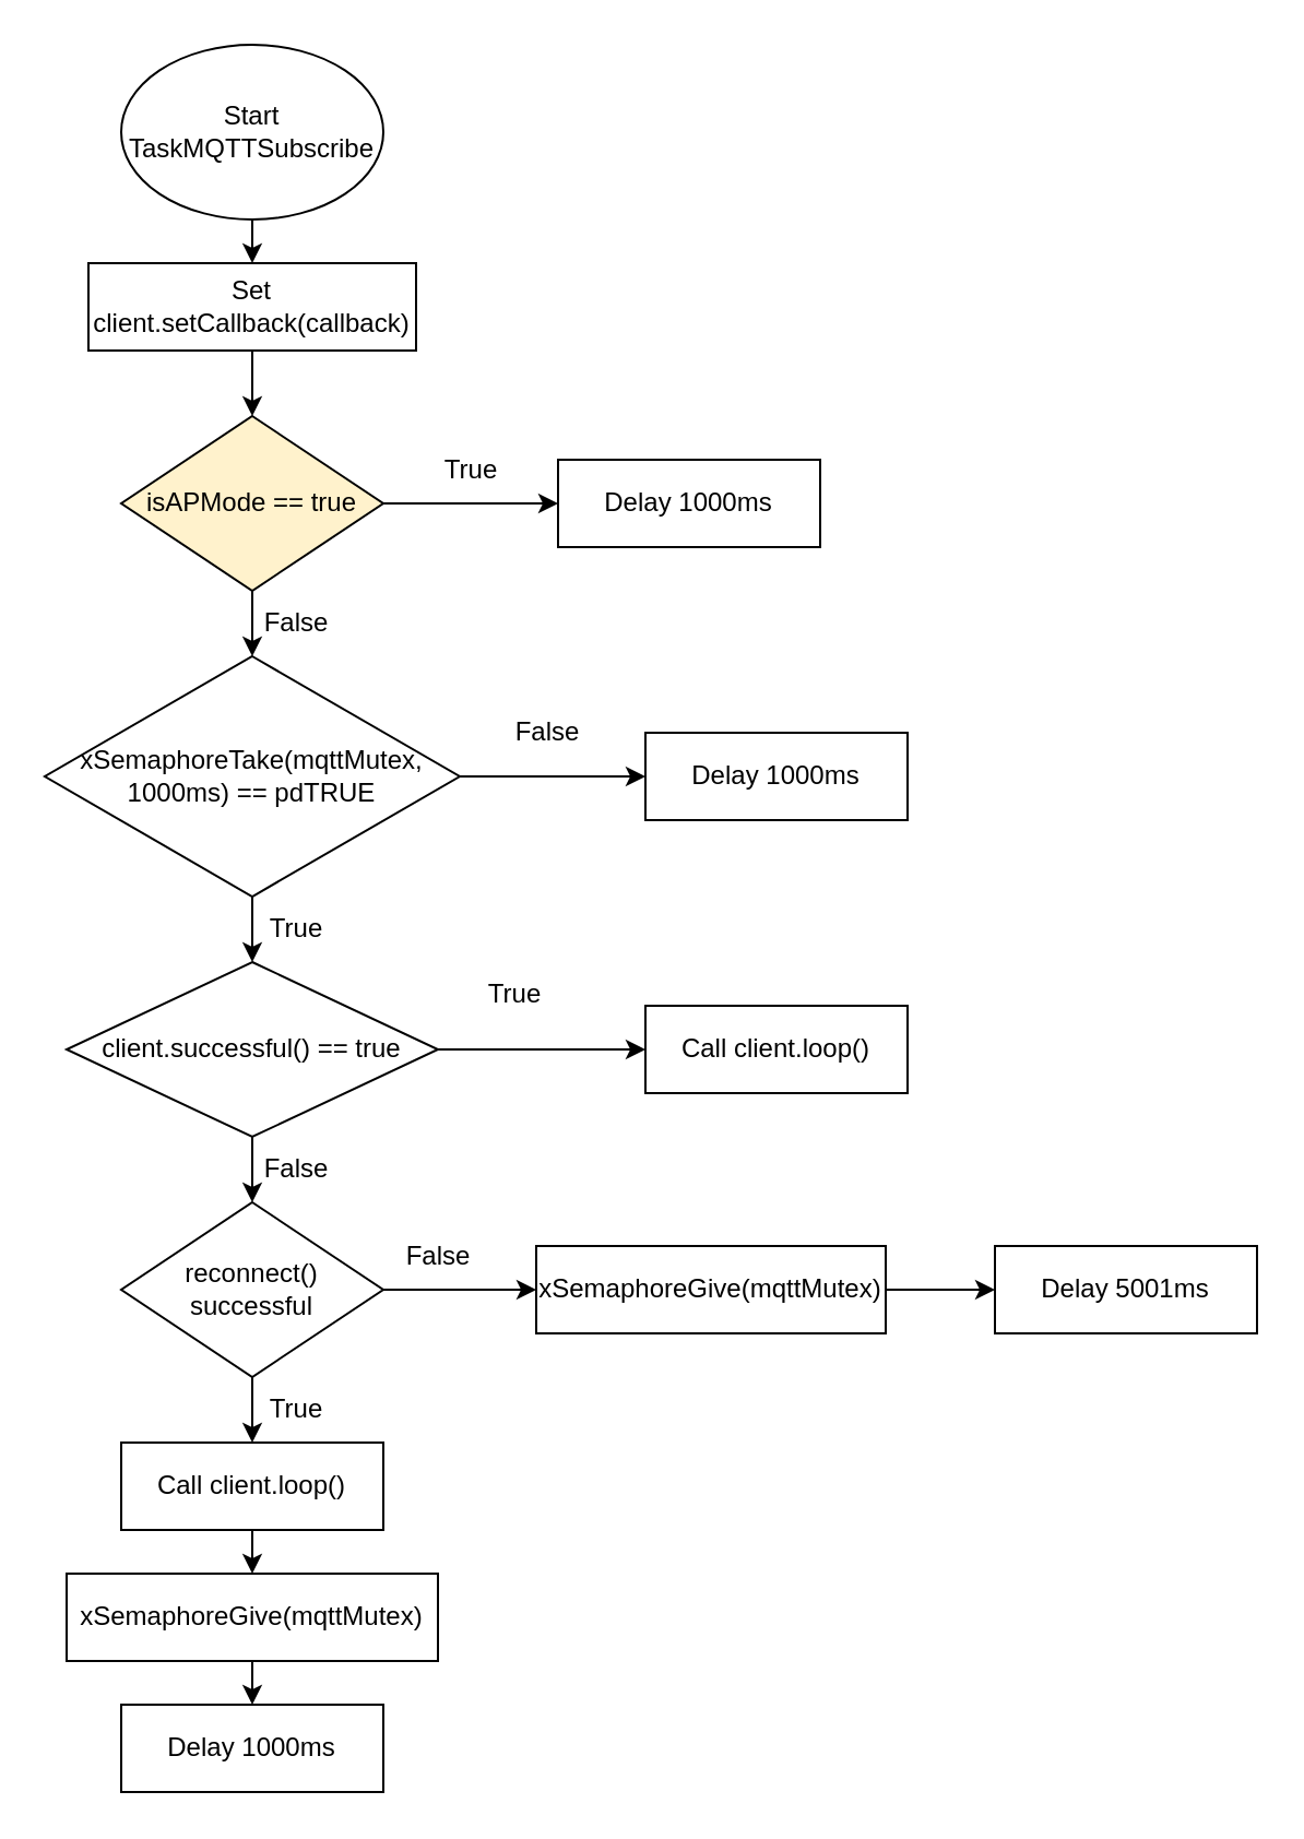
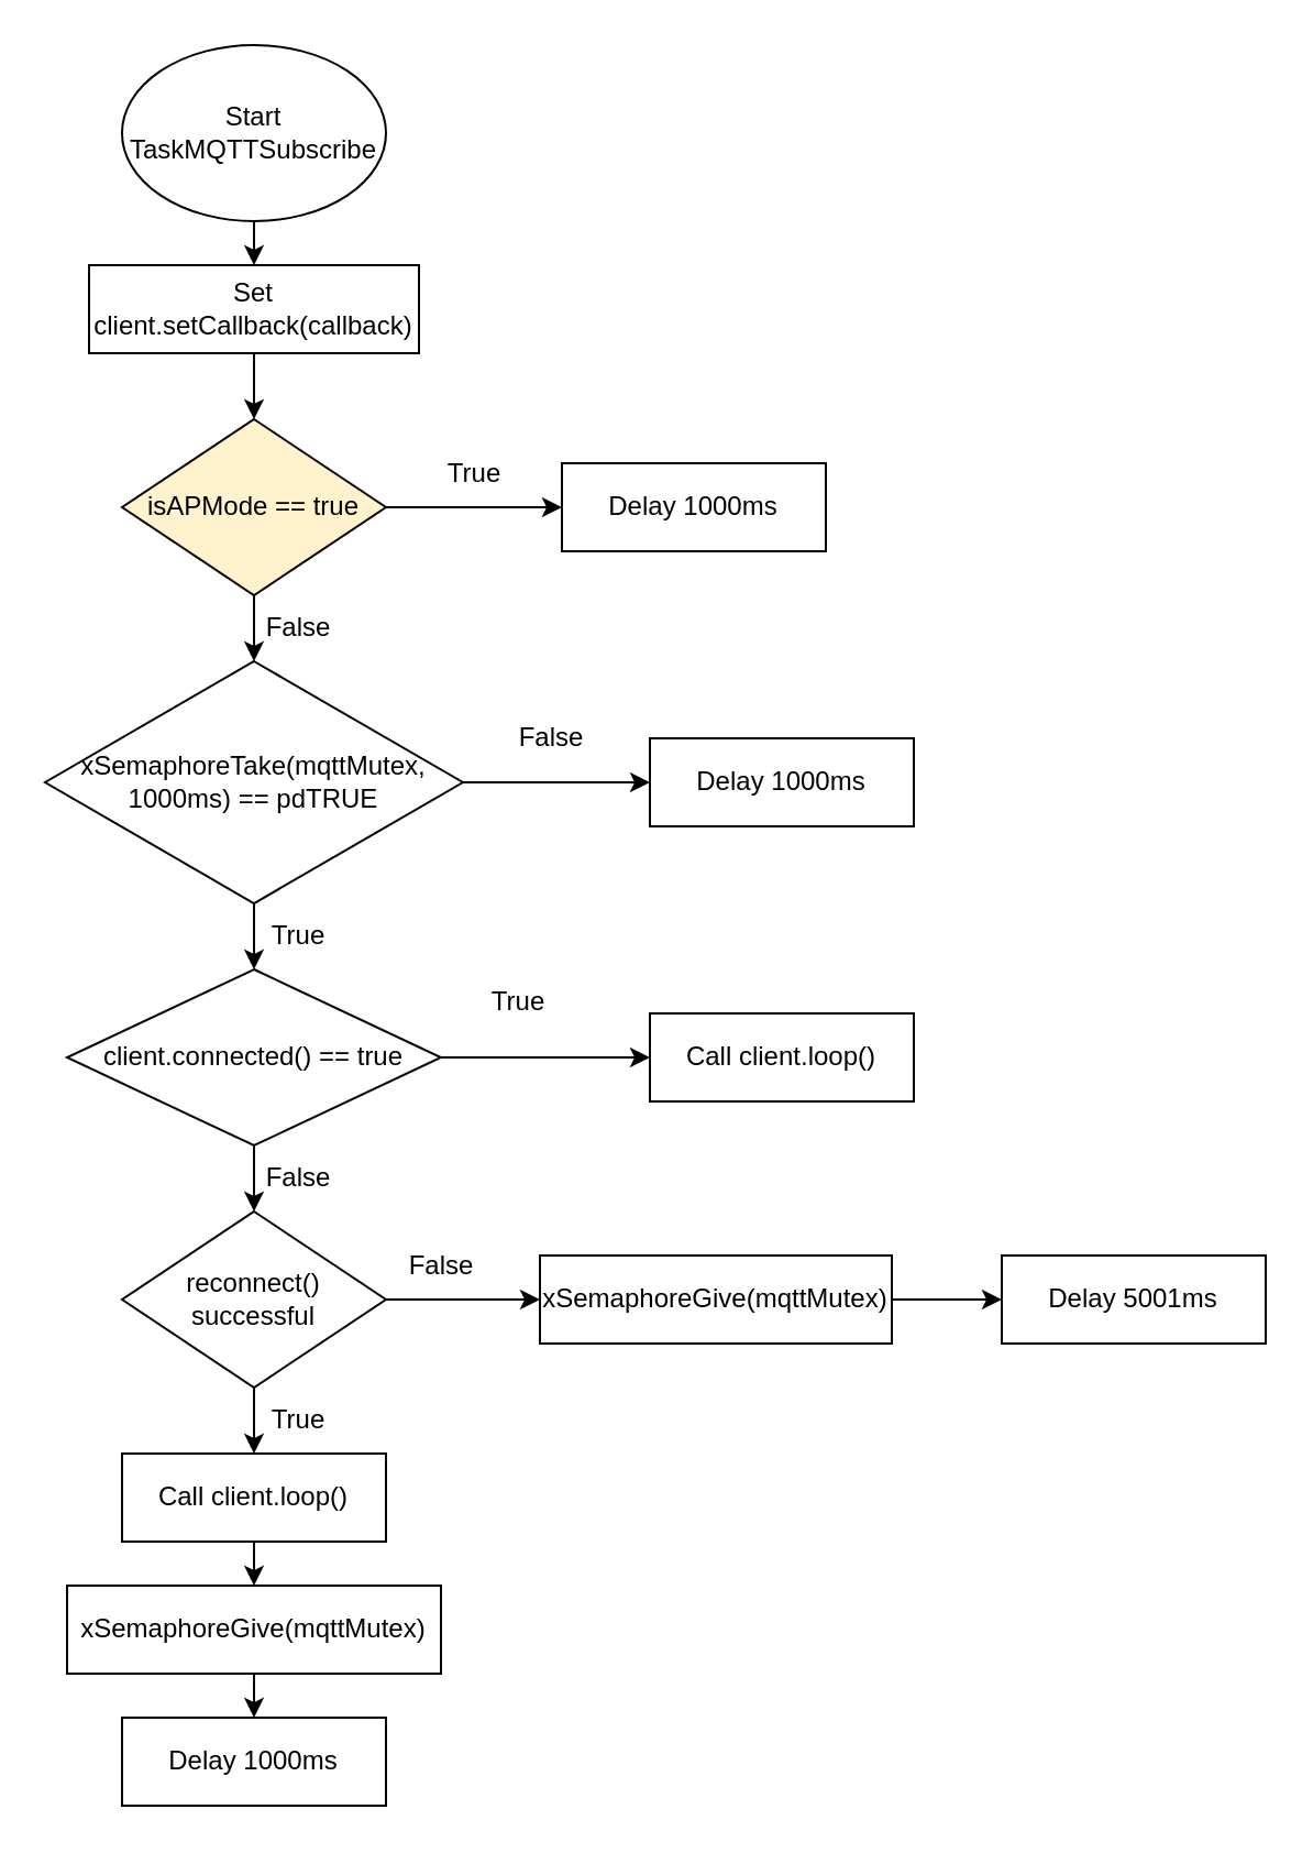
  <mxCell id="0" />
  <mxCell id="1" parent="0" />
  <mxCell id="2" style="edgeStyle=orthogonalEdgeStyle;rounded=0;orthogonalLoop=1;jettySize=auto;html=1;exitX=0.5;exitY=1;exitDx=0;exitDy=0;entryX=0.5;entryY=0;entryDx=0;entryDy=0;" edge="1" parent="1" source="3" target="5"><mxGeometry relative="1" as="geometry" /></mxCell>
  <mxCell id="3" value="&lt;p style=&quot;white-space-collapse: preserve;&quot; dir=&quot;auto&quot;&gt;Start TaskMQTTSubscribe&lt;/p&gt;" style="ellipse;whiteSpace=wrap;html=1;" vertex="1" parent="1"><mxGeometry x="55" y="20" width="120" height="80" as="geometry" /></mxCell>
  <mxCell id="4" style="edgeStyle=orthogonalEdgeStyle;rounded=0;orthogonalLoop=1;jettySize=auto;html=1;exitX=0.5;exitY=1;exitDx=0;exitDy=0;entryX=0.5;entryY=0;entryDx=0;entryDy=0;" edge="1" parent="1" source="5" target="8"><mxGeometry relative="1" as="geometry" /></mxCell>
  <mxCell id="5" value="&lt;p style=&quot;white-space-collapse: preserve;&quot; dir=&quot;auto&quot;&gt;Set client.setCallback(callback)&lt;/p&gt;" style="rounded=0;whiteSpace=wrap;html=1;" vertex="1" parent="1"><mxGeometry x="40" y="120" width="150" height="40" as="geometry" /></mxCell>
  <mxCell id="6" style="edgeStyle=orthogonalEdgeStyle;rounded=0;orthogonalLoop=1;jettySize=auto;html=1;exitX=1;exitY=0.5;exitDx=0;exitDy=0;entryX=0;entryY=0.5;entryDx=0;entryDy=0;" edge="1" parent="1" source="8" target="9"><mxGeometry relative="1" as="geometry" /></mxCell>
  <mxCell id="7" style="edgeStyle=orthogonalEdgeStyle;rounded=0;orthogonalLoop=1;jettySize=auto;html=1;exitX=0.5;exitY=1;exitDx=0;exitDy=0;entryX=0.5;entryY=0;entryDx=0;entryDy=0;" edge="1" parent="1" source="8" target="13"><mxGeometry relative="1" as="geometry" /></mxCell>
  <mxCell id="8" value="&lt;p style=&quot;white-space-collapse: preserve;&quot; dir=&quot;auto&quot;&gt;isAPMode == true&lt;/p&gt;" style="rhombus;whiteSpace=wrap;html=1;fillColor=#fff2cc;" vertex="1" parent="1"><mxGeometry x="55" y="190" width="120" height="80" as="geometry" /></mxCell>
  <mxCell id="9" value="&lt;p style=&quot;white-space-collapse: preserve;&quot; dir=&quot;auto&quot;&gt;Delay 1000ms&lt;/p&gt;" style="rounded=0;whiteSpace=wrap;html=1;" vertex="1" parent="1"><mxGeometry x="255" y="210" width="120" height="40" as="geometry" /></mxCell>
  <mxCell id="10" value="True" style="text;html=1;align=center;verticalAlign=middle;resizable=0;points=[];autosize=1;strokeColor=none;fillColor=none;" vertex="1" parent="1"><mxGeometry x="190" y="200" width="50" height="30" as="geometry" /></mxCell>
  <mxCell id="11" style="edgeStyle=orthogonalEdgeStyle;rounded=0;orthogonalLoop=1;jettySize=auto;html=1;exitX=1;exitY=0.5;exitDx=0;exitDy=0;" edge="1" parent="1" source="13" target="15"><mxGeometry relative="1" as="geometry" /></mxCell>
  <mxCell id="12" style="edgeStyle=orthogonalEdgeStyle;rounded=0;orthogonalLoop=1;jettySize=auto;html=1;exitX=0.5;exitY=1;exitDx=0;exitDy=0;entryX=0.5;entryY=0;entryDx=0;entryDy=0;" edge="1" parent="1" source="13" target="19"><mxGeometry relative="1" as="geometry" /></mxCell>
  <mxCell id="13" value="&lt;p style=&quot;white-space-collapse: preserve;&quot; dir=&quot;auto&quot;&gt;xSemaphoreTake(mqttMutex, 1000ms) == pdTRUE&lt;/p&gt;" style="rhombus;whiteSpace=wrap;html=1;" vertex="1" parent="1"><mxGeometry x="20" y="300" width="190" height="110" as="geometry" /></mxCell>
  <mxCell id="14" value="False" style="text;html=1;align=center;verticalAlign=middle;resizable=0;points=[];autosize=1;strokeColor=none;fillColor=none;" vertex="1" parent="1"><mxGeometry x="110" y="270" width="50" height="30" as="geometry" /></mxCell>
  <mxCell id="15" value="&lt;p style=&quot;white-space-collapse: preserve;&quot; dir=&quot;auto&quot;&gt;Delay 1000ms&lt;/p&gt;" style="rounded=0;whiteSpace=wrap;html=1;" vertex="1" parent="1"><mxGeometry x="295" y="335" width="120" height="40" as="geometry" /></mxCell>
  <mxCell id="16" value="False" style="text;html=1;align=center;verticalAlign=middle;resizable=0;points=[];autosize=1;strokeColor=none;fillColor=none;" vertex="1" parent="1"><mxGeometry x="225" y="320" width="50" height="30" as="geometry" /></mxCell>
  <mxCell id="17" style="edgeStyle=orthogonalEdgeStyle;rounded=0;orthogonalLoop=1;jettySize=auto;html=1;exitX=1;exitY=0.5;exitDx=0;exitDy=0;entryX=0;entryY=0.5;entryDx=0;entryDy=0;" edge="1" parent="1" source="19" target="20"><mxGeometry relative="1" as="geometry" /></mxCell>
  <mxCell id="18" style="edgeStyle=orthogonalEdgeStyle;rounded=0;orthogonalLoop=1;jettySize=auto;html=1;exitX=0.5;exitY=1;exitDx=0;exitDy=0;" edge="1" parent="1" source="19" target="24"><mxGeometry relative="1" as="geometry" /></mxCell>
- <mxCell id="19" value="&lt;p style=&quot;white-space-collapse: preserve;&quot; dir=&quot;auto&quot;&gt;client.successful() == true&lt;/p&gt;" style="rhombus;whiteSpace=wrap;html=1;" vertex="1" parent="1"><mxGeometry x="30" y="440" width="170" height="80" as="geometry" /></mxCell>
+ <mxCell id="19" value="&lt;p style=&quot;white-space-collapse: preserve;&quot; dir=&quot;auto&quot;&gt;client.connected() == true&lt;/p&gt;" style="rhombus;whiteSpace=wrap;html=1;" vertex="1" parent="1"><mxGeometry x="30" y="440" width="170" height="80" as="geometry" /></mxCell>
  <mxCell id="20" value="&lt;p style=&quot;white-space-collapse: preserve;&quot; dir=&quot;auto&quot;&gt;Call client.loop()&lt;/p&gt;" style="rounded=0;whiteSpace=wrap;html=1;" vertex="1" parent="1"><mxGeometry x="295" y="460" width="120" height="40" as="geometry" /></mxCell>
  <mxCell id="21" value="True" style="text;html=1;align=center;verticalAlign=middle;resizable=0;points=[];autosize=1;strokeColor=none;fillColor=none;" vertex="1" parent="1"><mxGeometry x="210" y="440" width="50" height="30" as="geometry" /></mxCell>
  <mxCell id="22" style="edgeStyle=orthogonalEdgeStyle;rounded=0;orthogonalLoop=1;jettySize=auto;html=1;exitX=1;exitY=0.5;exitDx=0;exitDy=0;entryX=0;entryY=0.5;entryDx=0;entryDy=0;" edge="1" parent="1" source="24" target="28"><mxGeometry relative="1" as="geometry" /></mxCell>
  <mxCell id="23" style="edgeStyle=orthogonalEdgeStyle;rounded=0;orthogonalLoop=1;jettySize=auto;html=1;exitX=0.5;exitY=1;exitDx=0;exitDy=0;entryX=0.5;entryY=0;entryDx=0;entryDy=0;" edge="1" parent="1" source="24" target="32"><mxGeometry relative="1" as="geometry" /></mxCell>
  <mxCell id="24" value="&lt;p style=&quot;white-space-collapse: preserve;&quot; dir=&quot;auto&quot;&gt;reconnect() successful&lt;/p&gt;" style="rhombus;whiteSpace=wrap;html=1;" vertex="1" parent="1"><mxGeometry x="55" y="550" width="120" height="80" as="geometry" /></mxCell>
  <mxCell id="25" value="True" style="text;html=1;align=center;verticalAlign=middle;resizable=0;points=[];autosize=1;strokeColor=none;fillColor=none;" vertex="1" parent="1"><mxGeometry x="110" y="410" width="50" height="30" as="geometry" /></mxCell>
  <mxCell id="26" value="False" style="text;html=1;align=center;verticalAlign=middle;resizable=0;points=[];autosize=1;strokeColor=none;fillColor=none;" vertex="1" parent="1"><mxGeometry x="110" y="520" width="50" height="30" as="geometry" /></mxCell>
  <mxCell id="27" style="edgeStyle=orthogonalEdgeStyle;rounded=0;orthogonalLoop=1;jettySize=auto;html=1;exitX=1;exitY=0.5;exitDx=0;exitDy=0;entryX=0;entryY=0.5;entryDx=0;entryDy=0;" edge="1" parent="1" source="28" target="30"><mxGeometry relative="1" as="geometry" /></mxCell>
  <mxCell id="28" value="&lt;p style=&quot;white-space-collapse: preserve;&quot; dir=&quot;auto&quot;&gt;xSemaphoreGive(mqttMutex)&lt;/p&gt;" style="rounded=0;whiteSpace=wrap;html=1;" vertex="1" parent="1"><mxGeometry x="245" y="570" width="160" height="40" as="geometry" /></mxCell>
  <mxCell id="29" value="False" style="text;html=1;align=center;verticalAlign=middle;resizable=0;points=[];autosize=1;strokeColor=none;fillColor=none;" vertex="1" parent="1"><mxGeometry x="175" y="560" width="50" height="30" as="geometry" /></mxCell>
  <mxCell id="30" value="&lt;p style=&quot;white-space-collapse: preserve;&quot; dir=&quot;auto&quot;&gt;Delay 5001ms&lt;/p&gt;" style="rounded=0;whiteSpace=wrap;html=1;" vertex="1" parent="1"><mxGeometry x="455" y="570" width="120" height="40" as="geometry" /></mxCell>
  <mxCell id="31" style="edgeStyle=orthogonalEdgeStyle;rounded=0;orthogonalLoop=1;jettySize=auto;html=1;exitX=0.5;exitY=1;exitDx=0;exitDy=0;entryX=0.5;entryY=0;entryDx=0;entryDy=0;" edge="1" parent="1" source="32" target="34"><mxGeometry relative="1" as="geometry" /></mxCell>
  <mxCell id="32" value="&lt;p style=&quot;white-space-collapse: preserve;&quot; dir=&quot;auto&quot;&gt;Call client.loop()&lt;/p&gt;" style="rounded=0;whiteSpace=wrap;html=1;" vertex="1" parent="1"><mxGeometry x="55" y="660" width="120" height="40" as="geometry" /></mxCell>
  <mxCell id="33" style="edgeStyle=orthogonalEdgeStyle;rounded=0;orthogonalLoop=1;jettySize=auto;html=1;exitX=0.5;exitY=1;exitDx=0;exitDy=0;entryX=0.5;entryY=0;entryDx=0;entryDy=0;" edge="1" parent="1" source="34" target="36"><mxGeometry relative="1" as="geometry" /></mxCell>
  <mxCell id="34" value="&lt;p style=&quot;white-space-collapse: preserve;&quot; dir=&quot;auto&quot;&gt;xSemaphoreGive(mqttMutex)&lt;/p&gt;" style="rounded=0;whiteSpace=wrap;html=1;" vertex="1" parent="1"><mxGeometry x="30" y="720" width="170" height="40" as="geometry" /></mxCell>
  <mxCell id="35" value="True" style="text;html=1;align=center;verticalAlign=middle;resizable=0;points=[];autosize=1;strokeColor=none;fillColor=none;" vertex="1" parent="1"><mxGeometry x="110" y="630" width="50" height="30" as="geometry" /></mxCell>
  <mxCell id="36" value="&lt;p style=&quot;white-space-collapse: preserve;&quot; dir=&quot;auto&quot;&gt;Delay 1000ms&lt;/p&gt;" style="rounded=0;whiteSpace=wrap;html=1;" vertex="1" parent="1"><mxGeometry x="55" y="780" width="120" height="40" as="geometry" /></mxCell>
